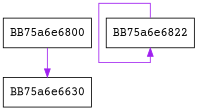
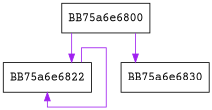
  digraph {
    fontname="Courier Prime"
    splines=ortho
    node [fontname="Courier Prime" shape=box]
    edge [color=purple fontname="Courier Prime"]
    BB75a6e6800
    BB75a6e6822
-   BB75a6e6830 [label=BB75a6e6630]
+   BB75a6e6830
+   BB75a6e6800 -> BB75a6e6822
    BB75a6e6800 -> BB75a6e6830
    BB75a6e6822 -> BB75a6e6822
  }
